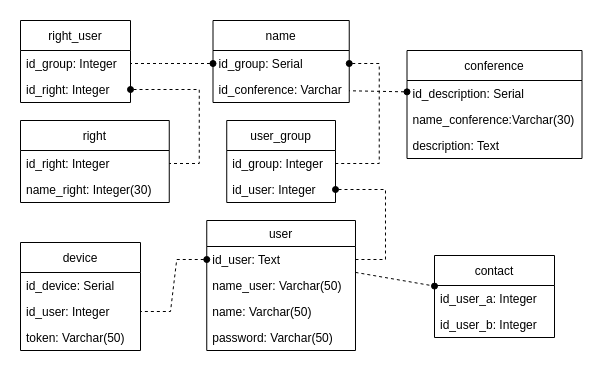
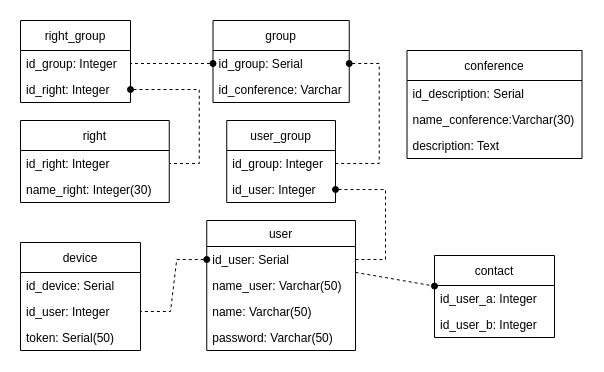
  <mxCell id="0" />
  <mxCell id="1" parent="0" />
- <mxCell id="2" value="right_user" style="swimlane;fontStyle=0;childLayout=stackLayout;horizontal=1;startSize=30;fillColor=none;horizontalStack=0;resizeParent=1;resizeParentMax=0;resizeLast=0;collapsible=1;marginBottom=0;" parent="1" vertex="1"><mxGeometry y="20" width="110" height="82" as="geometry" x="20" /></mxCell>
+ <mxCell id="2" value="right_group" style="swimlane;fontStyle=0;childLayout=stackLayout;horizontal=1;startSize=30;fillColor=none;horizontalStack=0;resizeParent=1;resizeParentMax=0;resizeLast=0;collapsible=1;marginBottom=0;" parent="1" vertex="1"><mxGeometry y="20" width="110" height="82" as="geometry" x="20" /></mxCell>
  <mxCell id="3" value="id_group: Integer" style="text;strokeColor=none;fillColor=none;align=left;verticalAlign=top;spacingLeft=4;spacingRight=4;overflow=hidden;rotatable=0;points=[[0,0.5],[1,0.5]];portConstraint=eastwest;" parent="2" vertex="1"><mxGeometry y="30" width="110" height="26" as="geometry" /></mxCell>
  <mxCell id="4" value="id_right: Integer" style="text;strokeColor=none;fillColor=none;align=left;verticalAlign=top;spacingLeft=4;spacingRight=4;overflow=hidden;rotatable=0;points=[[0,0.5],[1,0.5]];portConstraint=eastwest;" parent="2" vertex="1"><mxGeometry y="56" width="110" height="26" as="geometry" /></mxCell>
  <mxCell id="5" value="user" style="swimlane;fontStyle=0;childLayout=stackLayout;horizontal=1;startSize=26;fillColor=none;horizontalStack=0;resizeParent=1;resizeParentMax=0;resizeLast=0;collapsible=1;marginBottom=0;" parent="1" vertex="1"><mxGeometry x="206.25" y="220" width="148.74" height="130" as="geometry" /></mxCell>
- <mxCell id="6" value="id_user: Text" style="text;strokeColor=none;fillColor=none;align=left;verticalAlign=top;spacingLeft=4;spacingRight=4;overflow=hidden;rotatable=0;points=[[0,0.5],[1,0.5]];portConstraint=eastwest;" parent="5" vertex="1"><mxGeometry y="26" width="148.74" height="26" as="geometry" /></mxCell>
+ <mxCell id="6" value="id_user: Serial" style="text;strokeColor=none;fillColor=none;align=left;verticalAlign=top;spacingLeft=4;spacingRight=4;overflow=hidden;rotatable=0;points=[[0,0.5],[1,0.5]];portConstraint=eastwest;" parent="5" vertex="1"><mxGeometry y="26" width="148.74" height="26" as="geometry" /></mxCell>
  <mxCell id="7" value="name_user: Varchar(50)" style="text;strokeColor=none;fillColor=none;align=left;verticalAlign=top;spacingLeft=4;spacingRight=4;overflow=hidden;rotatable=0;points=[[0,0.5],[1,0.5]];portConstraint=eastwest;" parent="5" vertex="1"><mxGeometry y="52" width="148.74" height="26" as="geometry" /></mxCell>
  <mxCell id="8" value="name: Varchar(50)" style="text;strokeColor=none;fillColor=none;align=left;verticalAlign=top;spacingLeft=4;spacingRight=4;overflow=hidden;rotatable=0;points=[[0,0.5],[1,0.5]];portConstraint=eastwest;" parent="5" vertex="1"><mxGeometry y="78" width="148.74" height="26" as="geometry" /></mxCell>
  <mxCell id="9" value="password: Varchar(50)" style="text;strokeColor=none;fillColor=none;align=left;verticalAlign=top;spacingLeft=4;spacingRight=4;overflow=hidden;rotatable=0;points=[[0,0.5],[1,0.5]];portConstraint=eastwest;" parent="5" vertex="1"><mxGeometry y="104" width="148.74" height="26" as="geometry" /></mxCell>
  <mxCell id="10" value="contact" style="swimlane;fontStyle=0;childLayout=stackLayout;horizontal=1;startSize=30;fillColor=none;horizontalStack=0;resizeParent=1;resizeParentMax=0;resizeLast=0;collapsible=1;marginBottom=0;" parent="1" vertex="1"><mxGeometry x="434" y="255" width="120" height="82" as="geometry" /></mxCell>
  <mxCell id="11" value="id_user_a: Integer" style="text;strokeColor=none;fillColor=none;align=left;verticalAlign=top;spacingLeft=4;spacingRight=4;overflow=hidden;rotatable=0;points=[[0,0.5],[1,0.5]];portConstraint=eastwest;" parent="10" vertex="1"><mxGeometry y="30" width="120" height="26" as="geometry" /></mxCell>
  <mxCell id="12" value="id_user_b: Integer" style="text;strokeColor=none;fillColor=none;align=left;verticalAlign=top;spacingLeft=4;spacingRight=4;overflow=hidden;rotatable=0;points=[[0,0.5],[1,0.5]];portConstraint=eastwest;" parent="10" vertex="1"><mxGeometry y="56" width="120" height="26" as="geometry" /></mxCell>
  <mxCell id="13" value="right" style="swimlane;fontStyle=0;childLayout=stackLayout;horizontal=1;startSize=30;fillColor=none;horizontalStack=0;resizeParent=1;resizeParentMax=0;resizeLast=0;collapsible=1;marginBottom=0;" parent="1" vertex="1"><mxGeometry y="120" width="148.75" height="82" as="geometry" x="20" /></mxCell>
  <mxCell id="14" value="id_right: Integer" style="text;strokeColor=none;fillColor=none;align=left;verticalAlign=top;spacingLeft=4;spacingRight=4;overflow=hidden;rotatable=0;points=[[0,0.5],[1,0.5]];portConstraint=eastwest;" parent="13" vertex="1"><mxGeometry y="30" width="148.75" height="26" as="geometry" /></mxCell>
  <mxCell id="15" value="name_right: Integer(30)" style="text;strokeColor=none;fillColor=none;align=left;verticalAlign=top;spacingLeft=4;spacingRight=4;overflow=hidden;rotatable=0;points=[[0,0.5],[1,0.5]];portConstraint=eastwest;" parent="13" vertex="1"><mxGeometry y="56" width="148.75" height="26" as="geometry" /></mxCell>
  <mxCell id="16" value="device" style="swimlane;fontStyle=0;childLayout=stackLayout;horizontal=1;startSize=30;fillColor=none;horizontalStack=0;resizeParent=1;resizeParentMax=0;resizeLast=0;collapsible=1;marginBottom=0;" parent="1" vertex="1"><mxGeometry y="242" width="120" height="108" as="geometry" x="20" /></mxCell>
  <mxCell id="17" value="id_device: Serial" style="text;strokeColor=none;fillColor=none;align=left;verticalAlign=top;spacingLeft=4;spacingRight=4;overflow=hidden;rotatable=0;points=[[0,0.5],[1,0.5]];portConstraint=eastwest;" parent="16" vertex="1"><mxGeometry y="30" width="120" height="26" as="geometry" /></mxCell>
  <mxCell id="18" value="id_user: Integer" style="text;strokeColor=none;fillColor=none;align=left;verticalAlign=top;spacingLeft=4;spacingRight=4;overflow=hidden;rotatable=0;points=[[0,0.5],[1,0.5]];portConstraint=eastwest;" parent="16" vertex="1"><mxGeometry y="56" width="120" height="26" as="geometry" /></mxCell>
- <mxCell id="19" value="token: Varchar(50)" style="text;strokeColor=none;fillColor=none;align=left;verticalAlign=top;spacingLeft=4;spacingRight=4;overflow=hidden;rotatable=0;points=[[0,0.5],[1,0.5]];portConstraint=eastwest;" parent="16" vertex="1"><mxGeometry y="82" width="120" height="26" as="geometry" /></mxCell>
+ <mxCell id="19" value="token: Serial(50)" style="text;strokeColor=none;fillColor=none;align=left;verticalAlign=top;spacingLeft=4;spacingRight=4;overflow=hidden;rotatable=0;points=[[0,0.5],[1,0.5]];portConstraint=eastwest;" parent="16" vertex="1"><mxGeometry y="82" width="120" height="26" as="geometry" /></mxCell>
  <mxCell id="20" value="conference" style="swimlane;fontStyle=0;childLayout=stackLayout;horizontal=1;startSize=30;fillColor=none;horizontalStack=0;resizeParent=1;resizeParentMax=0;resizeLast=0;collapsible=1;marginBottom=0;" parent="1" vertex="1"><mxGeometry x="406.5" y="50" width="175" height="108" as="geometry" /></mxCell>
  <mxCell id="21" value="id_description: Serial" style="text;strokeColor=none;fillColor=none;align=left;verticalAlign=top;spacingLeft=4;spacingRight=4;overflow=hidden;rotatable=0;points=[[0,0.5],[1,0.5]];portConstraint=eastwest;" parent="20" vertex="1"><mxGeometry y="30" width="175" height="26" as="geometry" /></mxCell>
  <mxCell id="22" value="name_conference:Varchar(30)" style="text;strokeColor=none;fillColor=none;align=left;verticalAlign=top;spacingLeft=4;spacingRight=4;overflow=hidden;rotatable=0;points=[[0,0.5],[1,0.5]];portConstraint=eastwest;" parent="20" vertex="1"><mxGeometry y="56" width="175" height="26" as="geometry" /></mxCell>
  <mxCell id="23" value="description: Text" style="text;strokeColor=none;fillColor=none;align=left;verticalAlign=top;spacingLeft=4;spacingRight=4;overflow=hidden;rotatable=0;points=[[0,0.5],[1,0.5]];portConstraint=eastwest;" parent="20" vertex="1"><mxGeometry y="82" width="175" height="26" as="geometry" /></mxCell>
  <mxCell id="24" value="user_group" style="swimlane;fontStyle=0;childLayout=stackLayout;horizontal=1;startSize=30;fillColor=none;horizontalStack=0;resizeParent=1;resizeParentMax=0;resizeLast=0;collapsible=1;marginBottom=0;" parent="1" vertex="1"><mxGeometry x="226.24" y="120" width="108.76" height="82" as="geometry" /></mxCell>
  <mxCell id="25" value="id_group: Integer" style="text;strokeColor=none;fillColor=none;align=left;verticalAlign=top;spacingLeft=4;spacingRight=4;overflow=hidden;rotatable=0;points=[[0,0.5],[1,0.5]];portConstraint=eastwest;" parent="24" vertex="1"><mxGeometry y="30" width="108.76" height="26" as="geometry" /></mxCell>
  <mxCell id="26" value="id_user: Integer" style="text;strokeColor=none;fillColor=none;align=left;verticalAlign=top;spacingLeft=4;spacingRight=4;overflow=hidden;rotatable=0;points=[[0,0.5],[1,0.5]];portConstraint=eastwest;" parent="24" vertex="1"><mxGeometry y="56" width="108.76" height="26" as="geometry" /></mxCell>
- <mxCell id="27" value="name" style="swimlane;fontStyle=0;childLayout=stackLayout;horizontal=1;startSize=30;fillColor=none;horizontalStack=0;resizeParent=1;resizeParentMax=0;resizeLast=0;collapsible=1;marginBottom=0;" parent="1" vertex="1"><mxGeometry x="212.5" y="20" width="136.24" height="82" as="geometry" /></mxCell>
+ <mxCell id="27" value="group" style="swimlane;fontStyle=0;childLayout=stackLayout;horizontal=1;startSize=30;fillColor=none;horizontalStack=0;resizeParent=1;resizeParentMax=0;resizeLast=0;collapsible=1;marginBottom=0;" parent="1" vertex="1"><mxGeometry x="212.5" y="20" width="136.24" height="82" as="geometry" /></mxCell>
  <mxCell id="28" value="id_group: Serial" style="text;strokeColor=none;fillColor=none;align=left;verticalAlign=top;spacingLeft=4;spacingRight=4;overflow=hidden;rotatable=0;points=[[0,0.5],[1,0.5]];portConstraint=eastwest;" parent="27" vertex="1"><mxGeometry y="30" width="136.24" height="26" as="geometry" /></mxCell>
  <mxCell id="29" value="id_conference: Varchar" style="text;strokeColor=none;fillColor=none;align=left;verticalAlign=top;spacingLeft=4;spacingRight=4;overflow=hidden;rotatable=0;points=[[0,0.5],[1,0.5]];portConstraint=eastwest;" parent="27" vertex="1"><mxGeometry y="56" width="136.24" height="26" as="geometry" /></mxCell>
- <mxCell id="30" value="" style="fontSize=12;html=1;endArrow=none;startArrow=oval;rounded=0;startFill=1;endFill=0;dashed=1;" parent="1" source="21" target="29" edge="1"><mxGeometry width="100" height="100" relative="1" as="geometry"><mxPoint x="399.99" y="300" as="sourcePoint" /><mxPoint x="499.99" y="200" as="targetPoint" /></mxGeometry></mxCell>
  <mxCell id="31" value="" style="edgeStyle=entityRelationEdgeStyle;fontSize=12;html=1;endArrow=none;startArrow=oval;rounded=0;startFill=1;endFill=0;dashed=1;" parent="1" source="28" target="3" edge="1"><mxGeometry width="100" height="100" relative="1" as="geometry"><mxPoint x="343.74" y="-26" as="sourcePoint" /><mxPoint x="344.99" y="101" as="targetPoint" /></mxGeometry></mxCell>
  <mxCell id="32" value="" style="edgeStyle=entityRelationEdgeStyle;fontSize=12;html=1;endArrow=none;startArrow=oval;rounded=0;startFill=1;endFill=0;dashed=1;" parent="1" source="28" target="25" edge="1"><mxGeometry width="100" height="100" relative="1" as="geometry"><mxPoint x="353.74" y="-16" as="sourcePoint" /><mxPoint x="354.99" y="111" as="targetPoint" /></mxGeometry></mxCell>
  <mxCell id="33" value="" style="edgeStyle=entityRelationEdgeStyle;fontSize=12;html=1;endArrow=none;startArrow=oval;rounded=0;startFill=1;endFill=0;dashed=1;" parent="1" source="26" target="6" edge="1"><mxGeometry width="100" height="100" relative="1" as="geometry"><mxPoint x="529.99" y="113" as="sourcePoint" /><mxPoint x="289.99" y="200" as="targetPoint" /></mxGeometry></mxCell>
  <mxCell id="34" value="" style="edgeStyle=entityRelationEdgeStyle;fontSize=12;html=1;endArrow=none;startArrow=oval;rounded=0;startFill=1;endFill=0;dashed=1;" parent="1" source="4" target="14" edge="1"><mxGeometry width="100" height="100" relative="1" as="geometry"><mxPoint x="579.99" y="310" as="sourcePoint" /><mxPoint x="312.49" y="123" as="targetPoint" /></mxGeometry></mxCell>
  <mxCell id="35" value="" style="fontSize=12;html=1;endArrow=oval;startArrow=none;rounded=0;startFill=0;dashed=1;endFill=1;" parent="1" source="6" target="10" edge="1"><mxGeometry width="100" height="100" relative="1" as="geometry"><mxPoint x="349.99" y="380" as="sourcePoint" /><mxPoint x="269.99" y="190" as="targetPoint" /></mxGeometry></mxCell>
  <mxCell id="36" value="" style="edgeStyle=entityRelationEdgeStyle;fontSize=12;html=1;endArrow=none;startArrow=oval;rounded=0;startFill=1;endFill=0;dashed=1;" parent="1" source="6" target="18" edge="1"><mxGeometry width="100" height="100" relative="1" as="geometry"><mxPoint x="559.99" y="143" as="sourcePoint" /><mxPoint x="332.49" y="143" as="targetPoint" /></mxGeometry></mxCell>
